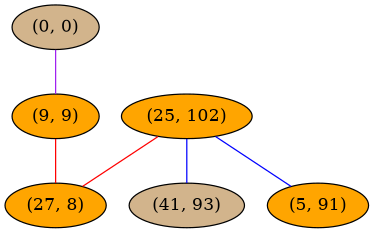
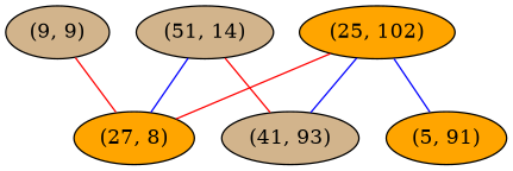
  graph {
    node [fillcolor=orange style=filled]
    edge [color=red weight=3]
-   "(0, 0)" [fillcolor=tan]
-   "(9, 9)"
+   "(9, 9)" [fillcolor=tan]
    "(27, 8)"
    "(41, 93)" [fillcolor=tan]
    "(25, 102)"
    "(5, 91)"
-   "(0, 0)" -- "(9, 9)" [color=purple weight=4]
+   "(51, 14)" [fillcolor=tan]
    "(9, 9)" -- "(27, 8)"
    "(25, 102)" -- "(27, 8)" [weight=1]
    "(25, 102)" -- "(41, 93)" [color=blue]
    "(25, 102)" -- "(5, 91)" [color=blue]
+   "(51, 14)" -- "(27, 8)" [color=blue]
+   "(51, 14)" -- "(41, 93)" [weight=1]
  }
